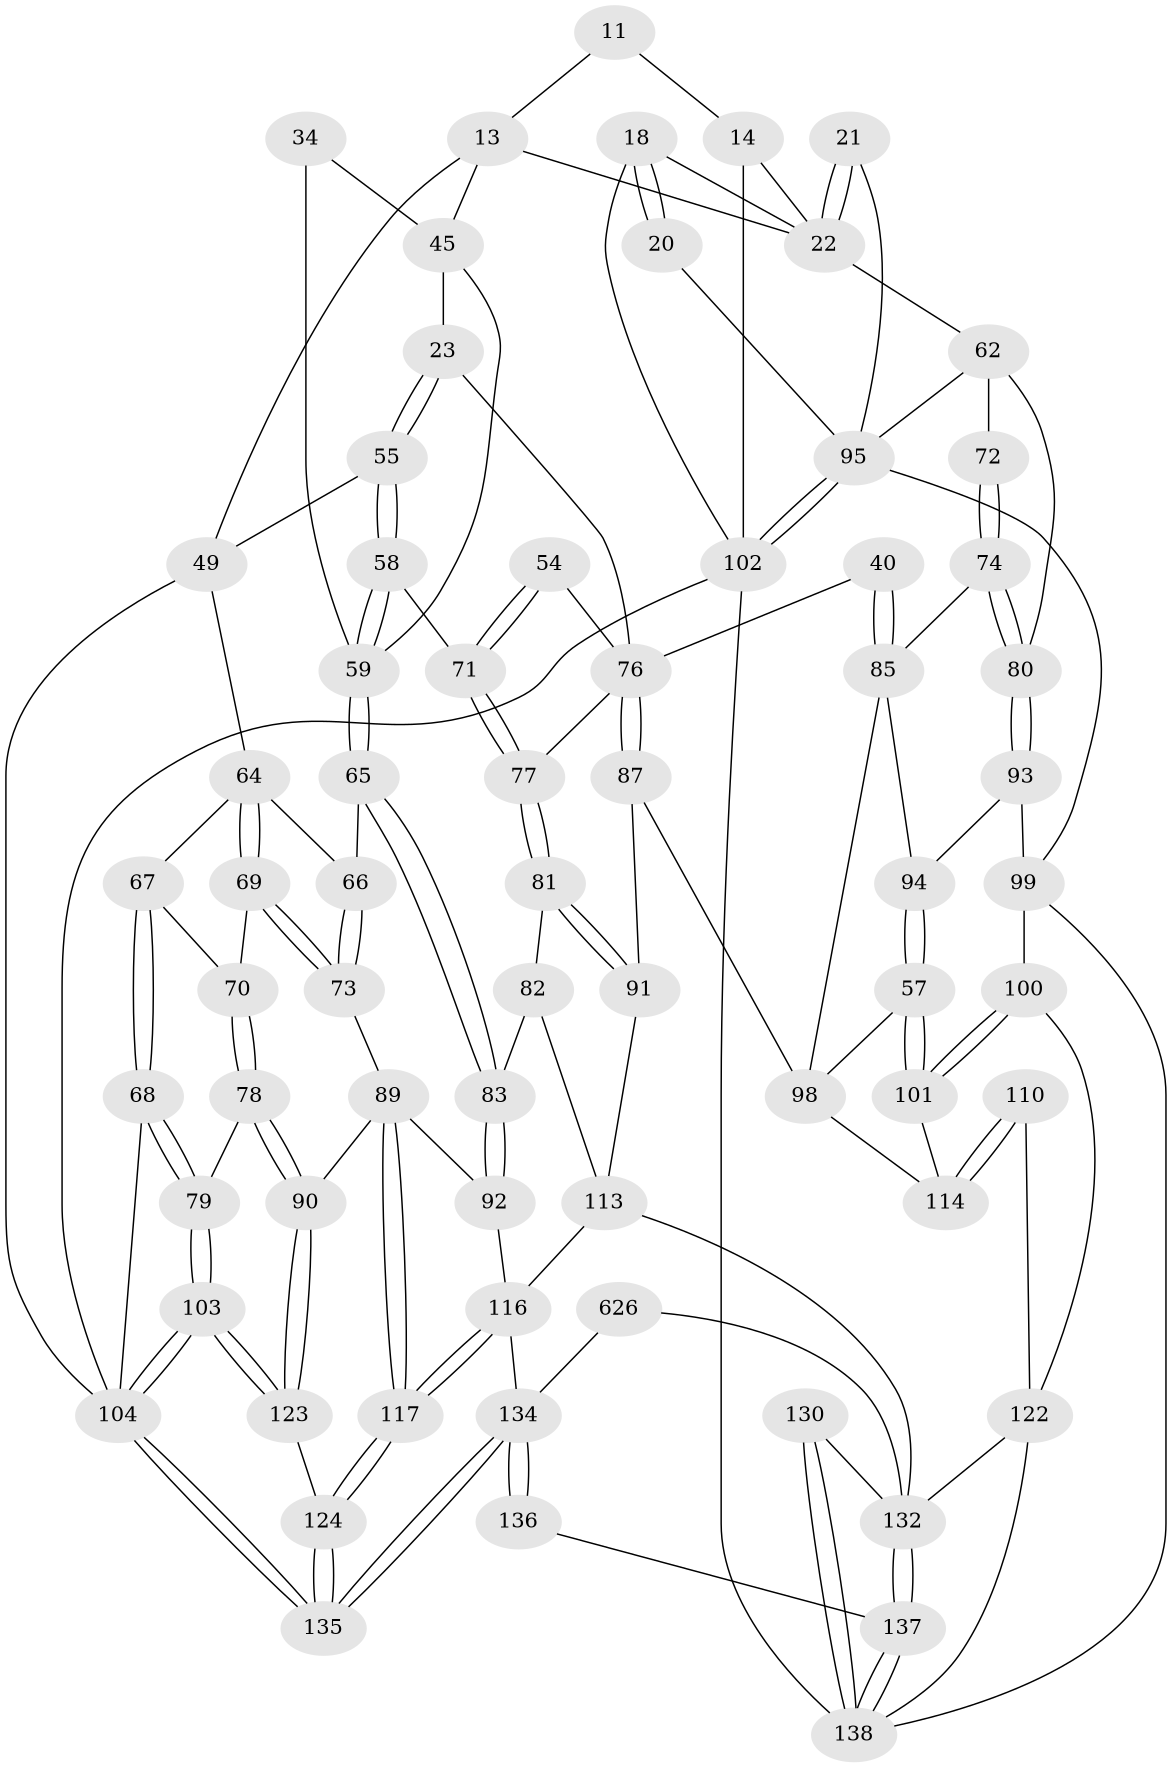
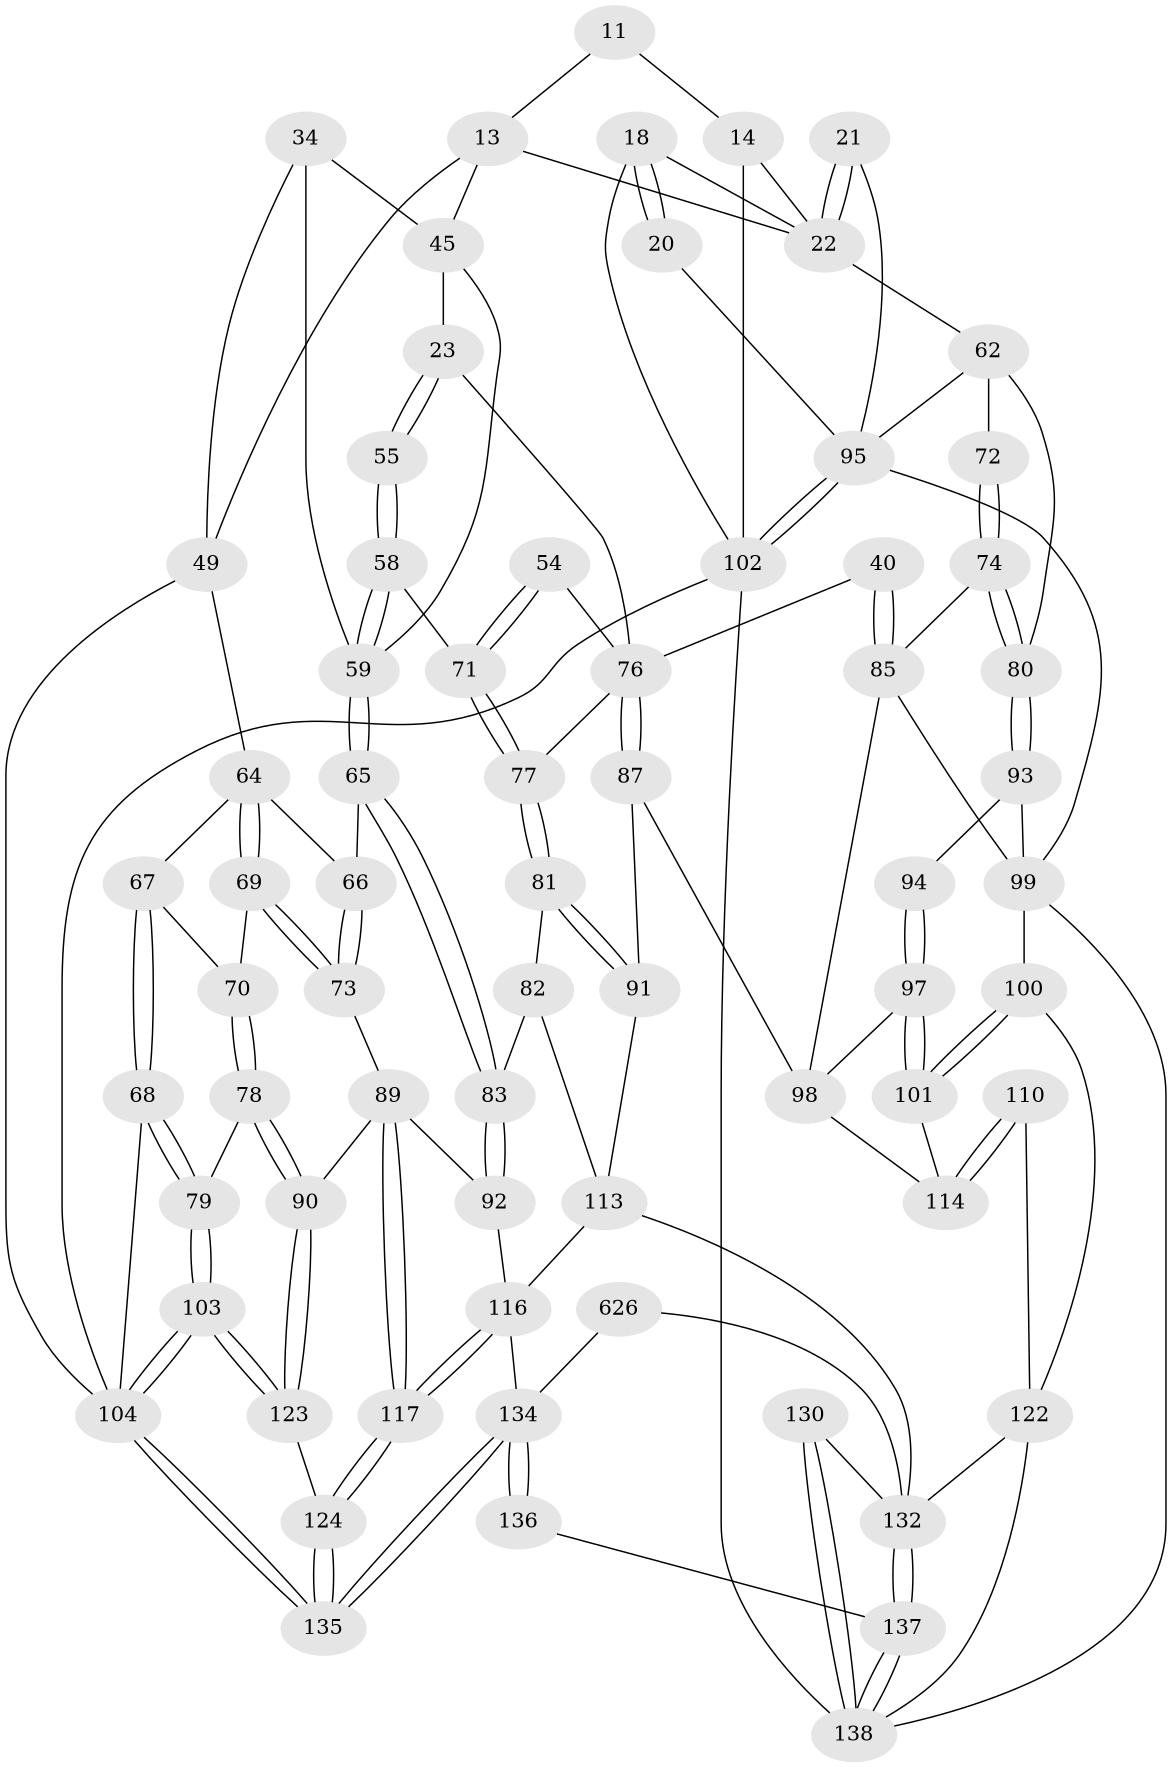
  graph {
    node [color=gray90 style=filled]
    11 [super="+2"]
    13 [super="+12+10"]
    14 [super="+3"]
    22 [super="+19"]
    45 [super="+33+32+31"]
    49 [super="+35+26"]
    102 [super="+5"]
    62 [super="+57+61"]
    59 [super="+46+47+48"]
    n10 [label=23 super="+37+36"]
    64 [super="+52+63"]
    104 [super="+50"]
    138 [super="+129+127+128"]
    18 [super="+17"]
    20
    95 [super="+60"]
    99 [super="+96"]
    21
    72
    80
    34 [super="+29"]
    65
    40 [super="+39"]
    76 [super="+42"]
    85 [super="+84+75"]
    77
    87
    94
    98 [super="+86"]
    55
    66
    67
    69
    135
    58
    54
    71
    83
    74
    93
    73
    68
    70
    92
    89 [super="+88"]
    79
    78
    103
    90
    81
    117
    91
    82
    123
    113 [super="+108+105"]
    116 [super="+107+115"]
    132 [super="+125+131+112"]
-   97 [label=57]
+   97
    114 [super="+109"]
    124
    134 [super="+120+133"]
    100
    101
    122 [super="+121+111"]
    110
    137
    136
    n68 [label=626]
    130
    11 -- 13 [weight=2]
    11 -- 14 [weight=2]
    13 -- 22
    13 -- 45 [weight=2]
    13 -- 49
    14 -- 22
    14 -- 102
    22 -- 62
    45 -- 59
    45 -- n10 [weight=3]
    49 -- 64
    49 -- 104 [weight=2]
    102 -- 104 [weight=2]
    102 -- 138
    62 -- 95 [weight=2]
    62 -- 72 [weight=2]
    62 -- 80
    59 -- 65
    59 -- 65
    n10 -- 76
    n10 -- 55
    n10 -- 55
    64 -- 66
    64 -- 67
    64 -- 69
    64 -- 69
    104 -- 135
    104 -- 135
    18 -- 22
    18 -- 102
    18 -- 20 [weight=2]
    18 -- 20
    20 -- 95
    95 -- 102 [weight=2]
    95 -- 102
    95 -- 99
    99 -- 138
    99 -- 100
    21 -- 22 [weight=2]
    21 -- 22
    21 -- 95
    72 -- 74
    72 -- 74
    80 -- 93
    80 -- 93
    34 -- 45 [weight=2]
-   55 -- 49 [weight=2]
+   34 -- 49 [weight=2]
    34 -- 59
    65 -- 66
    65 -- 83
    65 -- 83
    40 -- 76
    40 -- 85 [weight=2]
    40 -- 85
    76 -- 77
    76 -- 87
    76 -- 87
-   85 -- 94
+   85 -- 99
    85 -- 98
    77 -- 81
    77 -- 81
    87 -- 98
    87 -- 91
    94 -- 97
    94 -- 97
    98 -- 114
    55 -- 58
    55 -- 58
    66 -- 73
    66 -- 73
    67 -- 68
    67 -- 68
    67 -- 70
    69 -- 73
    69 -- 73
    69 -- 70
    58 -- 59
    58 -- 59
    58 -- 71
    54 -- 76
    54 -- 71
    54 -- 71
    71 -- 77
    71 -- 77
    83 -- 92
    83 -- 92
    74 -- 80
    74 -- 80
    74 -- 85
    93 -- 99
    93 -- 94
    73 -- 89
    68 -- 104
    68 -- 79
    68 -- 79
    70 -- 78
    70 -- 78
    92 -- 116
    89 -- 92
    89 -- 90
    89 -- 117
    89 -- 117
    79 -- 103
    79 -- 103
    78 -- 79
    78 -- 90
    78 -- 90
    103 -- 104
    103 -- 104
    103 -- 123
    103 -- 123
    90 -- 123
    90 -- 123
    81 -- 91
    81 -- 91
    81 -- 82
    117 -- 124
    117 -- 124
    91 -- 113
    82 -- 83
    82 -- 113
    123 -- 124
    113 -- 116 [weight=2]
    113 -- 132
    116 -- 117
    116 -- 117
    116 -- 134 [weight=2]
    132 -- 137
    132 -- 137
    97 -- 98
    97 -- 101
    97 -- 101
    124 -- 135
    124 -- 135
    134 -- 135
    134 -- 135
    134 -- 136 [weight=2]
    134 -- 136
    100 -- 101
    100 -- 101
    100 -- 122
    101 -- 114
    122 -- 138
    122 -- 132 [weight=2]
    110 -- 114 [weight=2]
    110 -- 114
    110 -- 122
    137 -- 138
    137 -- 138
    136 -- 137
    n68 -- 132
    n68 -- 134 [weight=2]
    130 -- 138 [weight=2]
    130 -- 138
    130 -- 132
  }
